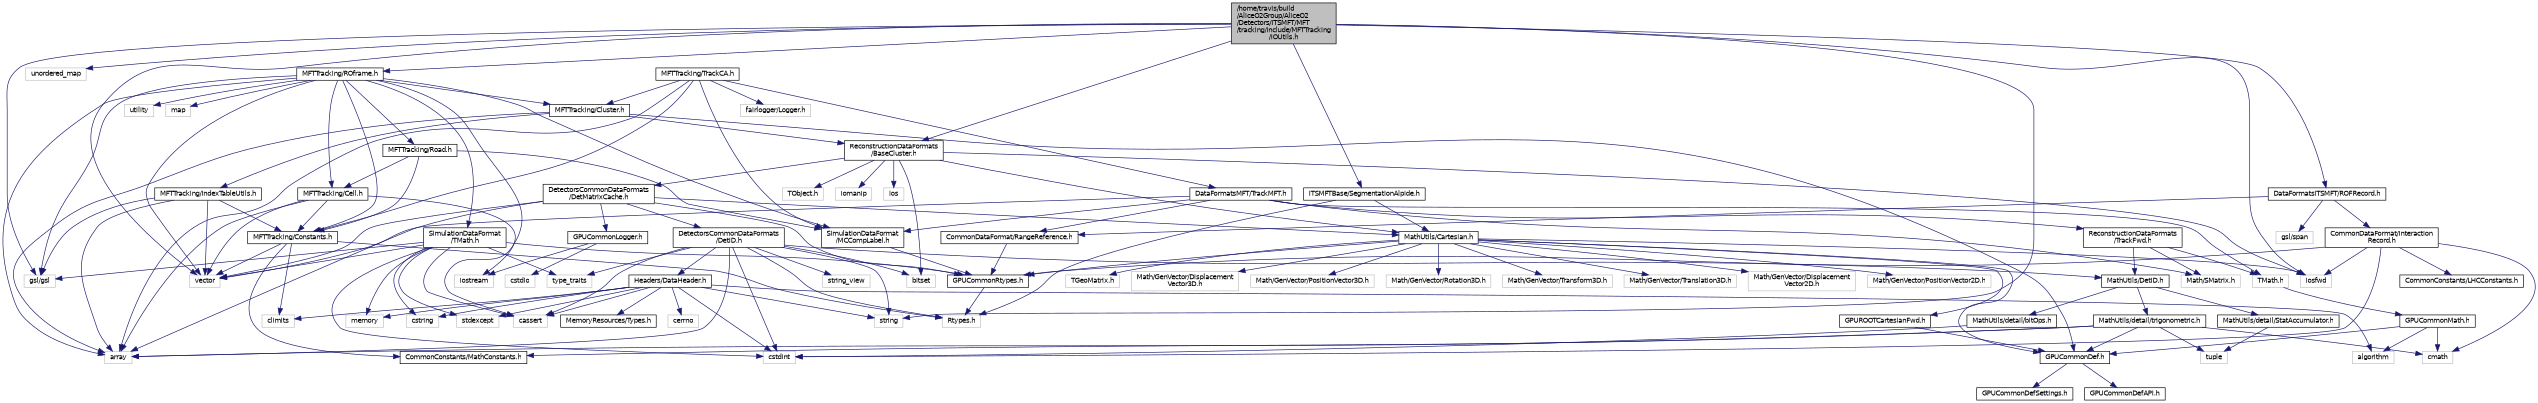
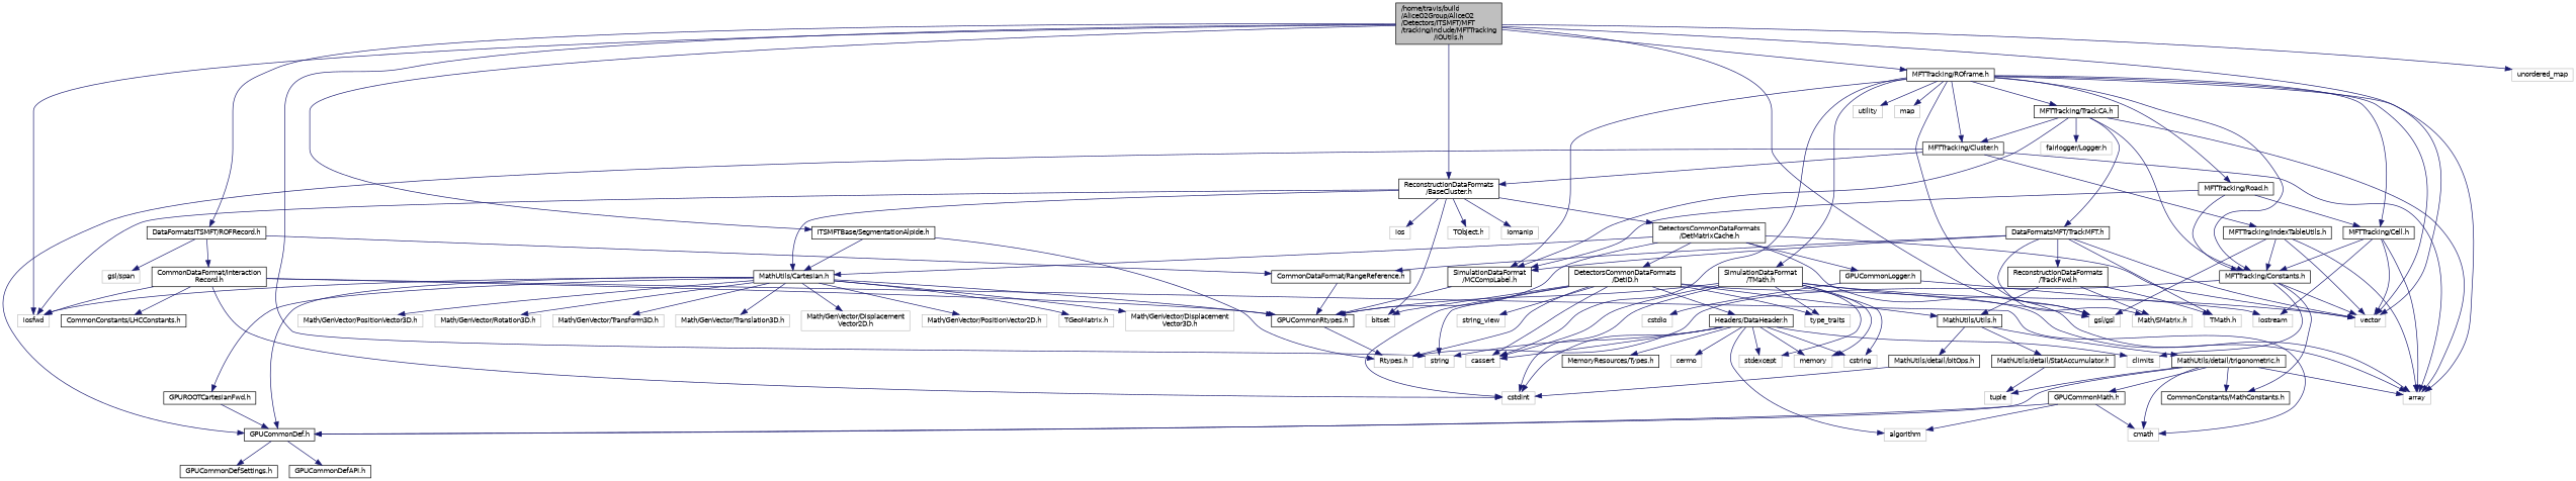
  digraph {
    node [color=grey75 fontname=Helvetica fontsize=10 shape=record]
    edge [color=midnightblue fontname=Helvetica fontsize=10 labelfontname=Helvetica labelfontsize=10 style=solid]
    n1 [color=black fillcolor=grey75 fontcolor=black height=0.2 label="/home/travis/build\l/AliceO2Group/AliceO2\l/Detectors/ITSMFT/MFT\l/tracking/include/MFTTracking\l/IOUtils.h" style=filled width=0.4]
    n2 [height=0.2 label=iosfwd width=0.4]
    n3 [height=0.2 label=string width=0.4]
    n4 [height=0.2 label=unordered_map width=0.4]
    n5 [height=0.2 label=vector width=0.4]
    n6 [height=0.2 label="gsl/gsl" width=0.4]
    n7 [color=black height=0.2 label="MFTTracking/ROframe.h" width=0.4]
    n8 [color=black height=0.2 label="ReconstructionDataFormats\l/BaseCluster.h" width=0.4]
    n9 [color=black height=0.2 label="ITSMFTBase/SegmentationAlpide.h" width=0.4]
    n10 [color=black height=0.2 label="DataFormatsITSMFT/ROFRecord.h" width=0.4]
    n11 [height=0.2 label=array width=0.4]
    n12 [height=0.2 label=utility width=0.4]
    n13 [height=0.2 label=cassert width=0.4]
    n14 [height=0.2 label=map width=0.4]
    n15 [color=black height=0.2 label="MFTTracking/Cluster.h" width=0.4]
    n16 [color=black height=0.2 label="MFTTracking/Constants.h" width=0.4]
    n17 [color=black height=0.2 label="MFTTracking/Cell.h" width=0.4]
    n18 [color=black height=0.2 label="MFTTracking/TrackCA.h" width=0.4]
    n19 [color=black height=0.2 label="SimulationDataFormat\l/MCCompLabel.h" width=0.4]
    n20 [color=black height=0.2 label="MFTTracking/Road.h" width=0.4]
    n21 [color=black height=0.2 label="SimulationDataFormat\l/TMath.h" width=0.4]
    n22 [color=black height=0.2 label="MathUtils/Cartesian.h" width=0.4]
    n23 [height=0.2 label="TObject.h" width=0.4]
    n24 [height=0.2 label=bitset width=0.4]
    n25 [height=0.2 label=iomanip width=0.4]
    n26 [height=0.2 label=ios width=0.4]
    n27 [color=black height=0.2 label="DetectorsCommonDataFormats\l/DetMatrixCache.h" width=0.4]
    n28 [height=0.2 label="Rtypes.h" width=0.4]
    n29 [color=black height=0.2 label="CommonDataFormat/RangeReference.h" width=0.4]
    n30 [color=black height=0.2 label="CommonDataFormat/Interaction\lRecord.h" width=0.4]
    n31 [height=0.2 label="gsl/span" width=0.4]
    n32 [color=black height=0.2 label="GPUCommonDef.h" width=0.4]
    n33 [color=black height=0.2 label="MFTTracking/IndexTableUtils.h" width=0.4]
    n34 [color=black height=0.2 label="CommonConstants/MathConstants.h" width=0.4]
    n35 [height=0.2 label=climits width=0.4]
    n36 [height=0.2 label=iostream width=0.4]
    n37 [color=black height=0.2 label="DataFormatsMFT/TrackMFT.h" width=0.4]
    n38 [height=0.2 label="fairlogger/Logger.h" width=0.4]
    n39 [color=black height=0.2 label="GPUCommonRtypes.h" width=0.4]
    n40 [height=0.2 label=cstdint width=0.4]
    n41 [height=0.2 label=type_traits width=0.4]
    n42 [height=0.2 label=memory width=0.4]
    n43 [height=0.2 label=cstring width=0.4]
    n44 [height=0.2 label=stdexcept width=0.4]
    n45 [color=black height=0.2 label="GPUCommonDefSettings.h" width=0.4]
    n46 [color=black height=0.2 label="GPUCommonDefAPI.h" width=0.4]
    n47 [height=0.2 label="Math/GenVector/Displacement\lVector3D.h" width=0.4]
    n48 [height=0.2 label="Math/GenVector/PositionVector3D.h" width=0.4]
    n49 [height=0.2 label="Math/GenVector/Rotation3D.h" width=0.4]
    n50 [height=0.2 label="Math/GenVector/Transform3D.h" width=0.4]
    n51 [height=0.2 label="Math/GenVector/Translation3D.h" width=0.4]
    n52 [height=0.2 label="Math/GenVector/Displacement\lVector2D.h" width=0.4]
    n53 [height=0.2 label="Math/GenVector/PositionVector2D.h" width=0.4]
    n54 [height=0.2 label="TGeoMatrix.h" width=0.4]
    n55 [color=black height=0.2 label="GPUROOTCartesianFwd.h" width=0.4]
    n56 [color=black height=0.2 label="GPUCommonLogger.h" width=0.4]
    n57 [color=black height=0.2 label="DetectorsCommonDataFormats\l/DetID.h" width=0.4]
    n58 [height=0.2 label=cstdio width=0.4]
    n59 [height=0.2 label=string_view width=0.4]
-   n60 [color=black height=0.2 label="MathUtils/DetID.h" width=0.4]
+   n60 [color=black height=0.2 label="MathUtils/Utils.h" width=0.4]
    n61 [color=black height=0.2 label="Headers/DataHeader.h" width=0.4]
    n62 [color=black height=0.2 label="MathUtils/detail/bitOps.h" width=0.4]
    n63 [color=black height=0.2 label="MathUtils/detail/StatAccumulator.h" width=0.4]
    n64 [color=black height=0.2 label="MathUtils/detail/trigonometric.h" width=0.4]
    n65 [height=0.2 label=algorithm width=0.4]
    n66 [color=black height=0.2 label="MemoryResources/Types.h" width=0.4]
    n67 [height=0.2 label=cerrno width=0.4]
    n68 [height=0.2 label=tuple width=0.4]
    n69 [height=0.2 label=cmath width=0.4]
    n70 [color=black height=0.2 label="GPUCommonMath.h" width=0.4]
    n71 [height=0.2 label="TMath.h" width=0.4]
    n72 [height=0.2 label="Math/SMatrix.h" width=0.4]
    n73 [color=black height=0.2 label="ReconstructionDataFormats\l/TrackFwd.h" width=0.4]
    n74 [color=black height=0.2 label="CommonConstants/LHCConstants.h" width=0.4]
    n1 -> n2
    n1 -> n3
    n1 -> n4
    n1 -> n5
    n1 -> n6
    n1 -> n7
    n1 -> n8
    n1 -> n9
    n1 -> n10
    n7 -> n5
    n7 -> n6
    n7 -> n11
    n7 -> n12
    n7 -> n13
    n7 -> n14
    n7 -> n15
    n7 -> n16
    n7 -> n17
+   n7 -> n18
    n7 -> n19
    n7 -> n20
    n7 -> n21
    n8 -> n2
    n8 -> n22
    n8 -> n23
    n8 -> n24
    n8 -> n25
    n8 -> n26
    n8 -> n27
    n9 -> n22
    n9 -> n28
    n10 -> n29
    n10 -> n30
    n10 -> n31
    n15 -> n8
    n15 -> n11
    n15 -> n32
    n15 -> n33
    n16 -> n5
    n16 -> n28
    n16 -> n34
    n16 -> n35
    n17 -> n5
    n17 -> n11
    n17 -> n16
    n17 -> n36
    n18 -> n11
    n18 -> n15
    n18 -> n16
    n18 -> n19
    n18 -> n37
    n18 -> n38
    n19 -> n39
    n20 -> n16
    n20 -> n17
    n20 -> n19
    n21 -> n5
    n21 -> n6
    n21 -> n13
    n21 -> n39
    n21 -> n40
    n21 -> n41
    n21 -> n42
    n21 -> n43
    n21 -> n44
    n22 -> n2
    n22 -> n32
    n22 -> n39
    n22 -> n47
    n22 -> n48
    n22 -> n49
    n22 -> n50
    n22 -> n51
    n22 -> n52
    n22 -> n53
    n22 -> n54
    n22 -> n55
    n27 -> n5
    n27 -> n11
    n27 -> n22
    n27 -> n39
    n27 -> n56
    n27 -> n57
    n29 -> n39
    n30 -> n2
    n30 -> n39
    n30 -> n40
    n30 -> n69
    n30 -> n74
    n32 -> n45
    n32 -> n46
    n33 -> n5
    n33 -> n6
    n33 -> n11
    n33 -> n16
    n37 -> n5
    n37 -> n19
    n37 -> n29
    n37 -> n71
    n37 -> n72
    n37 -> n73
    n39 -> n28
    n55 -> n32
    n56 -> n36
    n56 -> n58
    n57 -> n3
    n57 -> n11
    n57 -> n13
    n57 -> n24
    n57 -> n28
    n57 -> n40
    n57 -> n41
    n57 -> n59
    n57 -> n60
    n57 -> n61
    n60 -> n62
    n60 -> n63
    n60 -> n64
    n61 -> n3
    n61 -> n13
    n61 -> n35
    n61 -> n40
    n61 -> n42
    n61 -> n43
    n61 -> n44
    n61 -> n65
    n61 -> n66
    n61 -> n67
    n62 -> n40
    n63 -> n68
    n64 -> n11
    n64 -> n32
    n64 -> n34
    n64 -> n68
    n64 -> n69
-   n71 -> n70
+   n64 -> n70
    n70 -> n32
    n70 -> n65
    n70 -> n69
    n73 -> n60
    n73 -> n71
    n73 -> n72
  }
